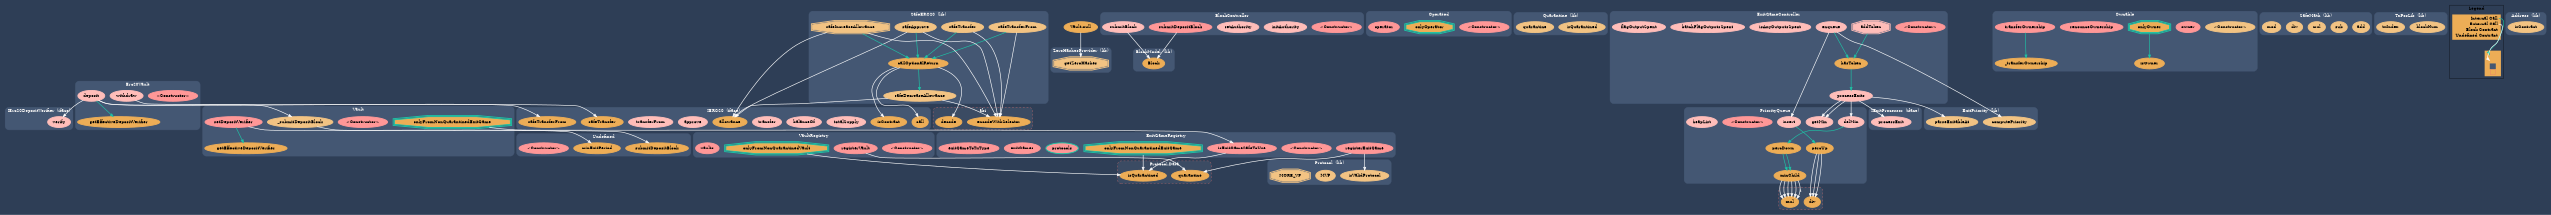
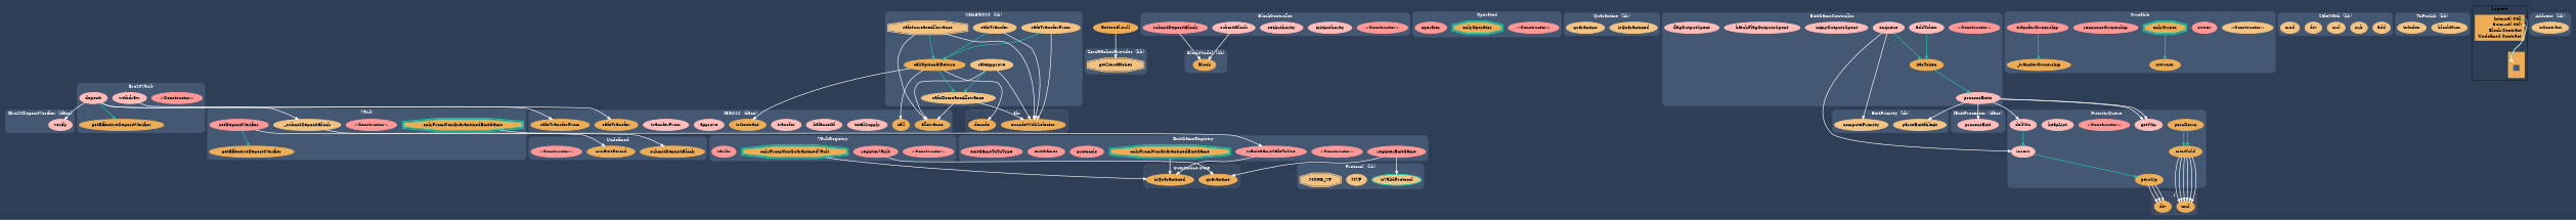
  digraph {
    bgcolor="#2e3e56"
    compound=true
    rankdir=TB
    node [color="#edad56" fillcolor="#edad56" penwidth=3 style=filled]
    edge [color=white fontname="helvetica Neue Ultra Light" penwidth=2]
    n1 [color="#FF9797" fillcolor="#FF9797" label="<Constructor>"]
    n2 [color="#ffbdb9" fillcolor="#ffbdb9" label=deposit]
    n3 [color="#ffbdb9" fillcolor="#ffbdb9" label=withdraw]
    n4 [label=getEffectiveDepositVerifier]
    n5 [color="#f2c383" fillcolor="#f2c383" label=_submitDepositBlock]
    n6 [color="#FF9797" fillcolor="#FF9797" label="<Constructor>"]
    n7 [color="#1bc6a6" label=onlyFromNonQuarantinedExitGame shape=doubleoctagon]
    n8 [color="#FF9797" fillcolor="#FF9797" label=setDepositVerifier]
    n9 [label=getEffectiveDepositVerifier]
    n10 [color="#f2c383" fillcolor="#f2c383" label=getZeroHashes shape=doubleoctagon]
    n11 [label=submitDepositBlock]
    n12 [label=minExitPeriod]
    n13 [color="#FF9797" fillcolor="#FF9797" label="<Constructor>"]
    n14 [color="#FF9797" fillcolor="#FF9797" label="<Constructor>"]
    n15 [color="#ffbdb9" fillcolor="#ffbdb9" label=initAuthority]
    n16 [color="#ffbdb9" fillcolor="#ffbdb9" label=setAuthority]
    n17 [color="#ffbdb9" fillcolor="#ffbdb9" label=submitBlock]
    n18 [color="#FF9797" fillcolor="#FF9797" label=submitDepositBlock]
    n19 [label=Block]
    n20 [color="#FF9797" fillcolor="#FF9797" label="<Constructor>"]
    n21 [color="#1bc6a6" label=onlyFromNonQuarantinedVault shape=doubleoctagon]
    n22 [color="#FF9797" fillcolor="#FF9797" label=registerVault]
    n23 [color="#FF9797" fillcolor="#FF9797" label=vaults]
    n24 [color="#FF9797" fillcolor="#FF9797" label="<Constructor>"]
    n25 [color="#1bc6a6" label=onlyOperator shape=doubleoctagon]
    n26 [color="#FF9797" fillcolor="#FF9797" label=operator]
    n27 [color="#f2c383" fillcolor="#f2c383" label=isQuarantined]
    n28 [color="#f2c383" fillcolor="#f2c383" label=quarantine]
    n29 [color="#FF9797" fillcolor="#FF9797" label="<Constructor>"]
-   n30 [color="#ffbdb9" fillcolor="#ffbdb9" label=addToken shape=doubleoctagon]
+   n30 [color="#ffbdb9" fillcolor="#ffbdb9" label=addToken]
    n31 [label=hasToken]
    n32 [color="#ffbdb9" fillcolor="#ffbdb9" label=enqueue]
    n33 [color="#ffbdb9" fillcolor="#ffbdb9" label=processExits]
    n34 [color="#ffbdb9" fillcolor="#ffbdb9" label=isAnyOutputsSpent]
    n35 [color="#ffbdb9" fillcolor="#ffbdb9" label=batchFlagOutputsSpent]
    n36 [color="#ffbdb9" fillcolor="#ffbdb9" label=flagOutputSpent]
    n37 [color="#ffbdb9" fillcolor="#ffbdb9" label=processExit]
    n38 [color="#FF9797" fillcolor="#FF9797" label=isExitGameSafeToUse]
    n39 [color="#FF9797" fillcolor="#FF9797" label="<Constructor>"]
    n40 [color="#1bc6a6" label=onlyFromNonQuarantinedExitGame shape=doubleoctagon]
    n41 [color="#FF9797" fillcolor="#FF9797" label=registerExitGame]
-   n42 [color="#1bc6a6" fillcolor="#FF9797" label=protocols]
+   n42 [color="#FF9797" fillcolor="#FF9797" label=protocols]
    n43 [color="#FF9797" fillcolor="#FF9797" label=exitGames]
    n44 [color="#FF9797" fillcolor="#FF9797" label=exitGameToTxType]
-   n45 [color="#f2c383" fillcolor="#f2c383" label=isValidProtocol]
+   n45 [color="#1bc6a6" fillcolor="#f2c383" label=isValidProtocol]
    n46 [color="#f2c383" fillcolor="#f2c383" label=MVP]
    n47 [color="#f2c383" fillcolor="#f2c383" label=MORE_VP shape=doubleoctagon]
    n48 [color="#ffbdb9" fillcolor="#ffbdb9" label=insert]
    n49 [color="#ffbdb9" fillcolor="#ffbdb9" label=getMin]
    n50 [color="#ffbdb9" fillcolor="#ffbdb9" label=delMin]
    n51 [color="#FF9797" fillcolor="#FF9797" label="<Constructor>"]
    n52 [color="#ffbdb9" fillcolor="#ffbdb9" label=heapList]
    n53 [label=percUp]
    n54 [label=percDown]
    n55 [label=minChild]
    n56 [color="#f2c383" fillcolor="#f2c383" label="<Constructor>"]
    n57 [color="#FF9797" fillcolor="#FF9797" label=owner]
    n58 [color="#1bc6a6" label=onlyOwner shape=doubleoctagon]
    n59 [label=isOwner]
    n60 [color="#FF9797" fillcolor="#FF9797" label=renounceOwnership]
    n61 [color="#FF9797" fillcolor="#FF9797" label=transferOwnership]
    n62 [label=_transferOwnership]
    n63 [color="#f2c383" fillcolor="#f2c383" label=add]
    n64 [color="#f2c383" fillcolor="#f2c383" label=sub]
    n65 [color="#f2c383" fillcolor="#f2c383" label=mul]
    n66 [color="#f2c383" fillcolor="#f2c383" label=div]
    n67 [color="#f2c383" fillcolor="#f2c383" label=mod]
    n68 [color="#f2c383" fillcolor="#f2c383" label=computePriority]
    n69 [color="#f2c383" fillcolor="#f2c383" label=parseExitableAt]
    n70 [color="#f2c383" fillcolor="#f2c383" label=blockNum]
    n71 [color="#f2c383" fillcolor="#f2c383" label=txIndex]
    n72 [label=<<table border="0" cellpadding="2" cellspacing="0" cellborder="0">   <tr><td align="right" port="i1">Internal Call</td></tr>   <tr><td align="right" port="i2">External Call</td></tr>   <tr><td align="right" port="i3">Block Contract</td></tr>   <tr><td align="right" port="i4">Undefined Contract</td></tr>   </table>> shape=plaintext]
    n73 [label=<<table border="0" cellpadding="2" cellspacing="0" cellborder="0">   <tr><td port="i1">&nbsp;&nbsp;&nbsp;</td></tr>   <tr><td port="i2">&nbsp;&nbsp;&nbsp;</td></tr>   <tr><td port="i3" bgcolor="#445773">&nbsp;&nbsp;&nbsp;</td></tr>   <tr><td port="i4">     <table border="1" cellborder="0" cellspacing="0" cellpadding="7" color="#e8726d">       <tr>        <td></td>       </tr>      </table>   </td></tr>   </table>> shape=plaintext]
    n74 [color="#ffbdb9" fillcolor="#ffbdb9" label=verify]
    n75 [label=safeTransferFrom]
    n76 [label=safeTransfer]
    n77 [color="#ffbdb9" fillcolor="#ffbdb9" label=totalSupply]
    n78 [color="#ffbdb9" fillcolor="#ffbdb9" label=balanceOf]
    n79 [color="#ffbdb9" fillcolor="#ffbdb9" label=transfer]
    n80 [label=allowance]
    n81 [color="#ffbdb9" fillcolor="#ffbdb9" label=approve]
    n82 [color="#ffbdb9" fillcolor="#ffbdb9" label=transferFrom]
    n83 [label=isContract]
    n84 [label=call]
    n85 [color="#f2c383" fillcolor="#f2c383" label=safeTransfer]
    n86 [color="#f2c383" fillcolor="#f2c383" label=safeTransferFrom]
    n87 [color="#f2c383" fillcolor="#f2c383" label=safeApprove]
    n88 [color="#f2c383" fillcolor="#f2c383" label=safeIncreaseAllowance shape=doubleoctagon]
    n89 [color="#f2c383" fillcolor="#f2c383" label=safeDecreaseAllowance]
    n90 [label=callOptionalReturn]
    n91 [color="#f2c383" fillcolor="#f2c383" label=isContract]
    n92 [label=isQuarantined]
    n93 [label=quarantine]
    n94 [label=div]
    n95 [label=mul]
    n96 [label=encodeWithSelector]
    n97 [label=decode]
-   "Vault.null"
+   "Vault.null" [label="External.null"]
    subgraph cluster_1 {
      bgcolor="#445773"
      color="#445773"
      fontcolor="#f0f0f0"
      label=Erc20Vault
      style=rounded
      n1
      n2
      n3
      n4
    }
    subgraph cluster_2 {
      bgcolor="#445773"
      color="#445773"
      fontcolor="#f0f0f0"
      label=Vault
      style=rounded
      n5
      n6
      n7
      n8
      n9
    }
    subgraph cluster_3 {
      bgcolor="#445773"
      color="#445773"
      fontcolor="#f0f0f0"
      label="ZeroHashesProvider  (lib)"
      style=rounded
      n10
    }
    subgraph cluster_4 {
      bgcolor="#445773"
      color="#445773"
      fontcolor="#f0f0f0"
      label=Undefined
      style=rounded
      n11
      n12
      n13
    }
    subgraph cluster_5 {
      bgcolor="#445773"
      color="#445773"
      fontcolor="#f0f0f0"
      label=BlockController
      style=rounded
      n14
      n15
      n16
      n17
      n18
    }
    subgraph cluster_6 {
      bgcolor="#445773"
      color="#445773"
      fontcolor="#f0f0f0"
      label="BlockModel  (lib)"
      style=rounded
      n19
    }
    subgraph cluster_7 {
      bgcolor="#445773"
      color="#445773"
      fontcolor="#f0f0f0"
      label=VaultRegistry
      style=rounded
      n20
      n21
      n22
      n23
    }
    subgraph cluster_8 {
      bgcolor="#445773"
      color="#445773"
      fontcolor="#f0f0f0"
      label=Operated
      style=rounded
      n24
      n25
      n26
    }
    subgraph cluster_9 {
      bgcolor="#445773"
      color="#445773"
      fontcolor="#f0f0f0"
      label="Quarantine  (lib)"
      style=rounded
      n27
      n28
    }
    subgraph cluster_10 {
      bgcolor="#445773"
      color="#445773"
      fontcolor="#f0f0f0"
      label=ExitGameController
      style=rounded
      n29
      n30
      n31
      n32
      n33
      n34
      n35
      n36
    }
    subgraph cluster_11 {
      bgcolor="#445773"
      color="#445773"
      fontcolor="#f0f0f0"
      label="IExitProcessor  (iface)"
      style=rounded
      n37
    }
    subgraph cluster_12 {
      bgcolor="#445773"
      color="#445773"
      fontcolor="#f0f0f0"
      label=ExitGameRegistry
      style=rounded
      n38
      n39
      n40
      n41
      n42
      n43
      n44
    }
    subgraph cluster_13 {
      bgcolor="#445773"
      color="#445773"
      fontcolor="#f0f0f0"
      label="Protocol  (lib)"
      style=rounded
      n45
      n46
      n47
    }
    subgraph cluster_14 {
      bgcolor="#445773"
      color="#445773"
      fontcolor="#f0f0f0"
      label=PriorityQueue
      style=rounded
      n48
      n49
      n50
      n51
      n52
      n53
      n54
      n55
    }
    subgraph cluster_15 {
      bgcolor="#445773"
      color="#445773"
      fontcolor="#f0f0f0"
      label=Ownable
      style=rounded
      n56
      n57
      n58
      n59
      n60
      n61
      n62
    }
    subgraph cluster_16 {
      bgcolor="#445773"
      color="#445773"
      fontcolor="#f0f0f0"
      label="SafeMath  (lib)"
      style=rounded
      n63
      n64
      n65
      n66
      n67
    }
    subgraph cluster_17 {
      bgcolor="#445773"
      color="#445773"
      fontcolor="#f0f0f0"
      label="ExitPriority  (lib)"
      style=rounded
      n68
      n69
    }
    subgraph cluster_18 {
      bgcolor="#445773"
      color="#445773"
      fontcolor="#f0f0f0"
      label="TxPosLib  (lib)"
      style=rounded
      n70
      n71
    }
    subgraph cluster_19 {
      label=Legend
      n72
      n73
    }
    subgraph cluster_20 {
      bgcolor="#445773"
      color="#445773"
      fontcolor="#f0f0f0"
      label="IErc20DepositVerifier  (iface)"
      style=rounded
      n74
    }
    subgraph cluster_21 {
      bgcolor="#445773"
      color="#445773"
      fontcolor="#f0f0f0"
      label="IERC20  (iface)"
      style=rounded
      n75
      n76
      n77
      n78
      n79
      n80
      n81
      n82
      n83
      n84
    }
    subgraph cluster_22 {
      bgcolor="#445773"
      color="#445773"
      fontcolor="#f0f0f0"
      label="SafeERC20  (lib)"
      style=rounded
      n85
      n86
      n87
      n88
      n89
      n90
    }
    subgraph cluster_23 {
      bgcolor="#445773"
      color="#445773"
      fontcolor="#f0f0f0"
      label="Address  (lib)"
      style=rounded
      n91
    }
    subgraph cluster_24 {
      bgcolor="#3b4b63"
      color="#e8726d"
      fontcolor="#f0f0f0"
-     label="Protocol.Data"
+     label="Quarantine.Data"
      style="rounded,dashed"
      n92
      n93
    }
    subgraph cluster_25 {
      bgcolor="#3b4b63"
      color="#e8726d"
      fontcolor="#f0f0f0"
      label=i
      style="rounded,dashed"
      n94
      n95
    }
    subgraph cluster_26 {
      bgcolor="#3b4b63"
      color="#e8726d"
      fontcolor="#f0f0f0"
      label=abi
      style="rounded,dashed"
      n96
      n97
    }
    n2 -> n4 [color="#1bc6a6"]
    n2 -> n5
    n2 -> n74
    n2 -> n75
    n3 -> n76
    n5 -> n11
    n7 -> n38
    n8 -> n9 [color="#1bc6a6"]
    n8 -> n12
    n17 -> n19
    n18 -> n19
    n21 -> n92
    n22 -> n93
    n30 -> n31 [color="#1bc6a6"]
    n31 -> n33 [color="#1bc6a6"]
    n32 -> n31 [color="#1bc6a6"]
    n32 -> n48
    n32 -> n68
    n33 -> n37
    n33 -> n49
    n33 -> n49
    n33 -> n50
    n33 -> n69
    n38 -> n92
    n40 -> n92
    n41 -> n45
    n41 -> n93
    n48 -> n53 [color="#1bc6a6"]
-   n50 -> n54 [color="#1bc6a6"]
+   n50 -> n48 [color="#1bc6a6"]
    n53 -> n94
    n53 -> n94
    n53 -> n94
    n54 -> n55 [color="#1bc6a6"]
    n54 -> n55 [color="#1bc6a6"]
    n55 -> n95
    n55 -> n95
    n55 -> n95
    n55 -> n95
    n55 -> n95
    n55 -> n95
    n58 -> n59 [color="#1bc6a6"]
    n61 -> n62 [color="#1bc6a6"]
    n72 -> n73 [color="#1bc6a6" headport="i1:w" tailport="i1:e"]
    n72 -> n73 [headport="i2:w" tailport="i2:e"]
    n85 -> n90 [color="#1bc6a6"]
    n85 -> n96
    n86 -> n90 [color="#1bc6a6"]
    n86 -> n96
    n87 -> n80
-   n87 -> n90 [color="#1bc6a6"]
+   n87 -> n89 [color="#1bc6a6"]
    n87 -> n96
    n88 -> n80
    n88 -> n90 [color="#1bc6a6"]
    n88 -> n96
    n89 -> n80
    n89 -> n96
    n90 -> n83
    n90 -> n84
    n90 -> n89 [color="#1bc6a6"]
    n90 -> n97
    "Vault.null" -> n10
  }
